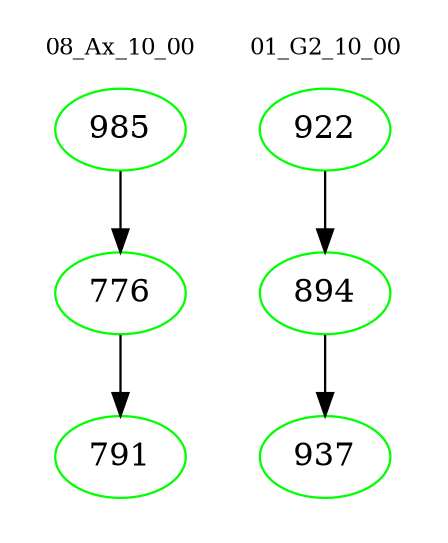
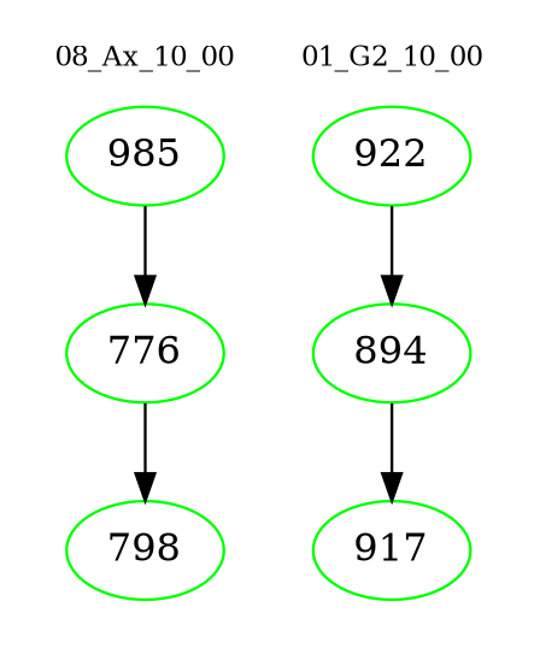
  digraph {
    node [color=green]
    edge [color=black]
    n1 [label=985]
    n2 [label=776]
-   n3 [label=791]
+   n3 [label=798]
    n4 [label=922]
    n5 [label=894]
-   n6 [label=937]
+   n6 [label=917]
    subgraph cluster_1 {
      color=white
      fontsize=10
      label="08_Ax_10_00"
      n1
      n2
      n3
    }
    subgraph cluster_2 {
      color=white
      fontsize=10
      label="01_G2_10_00"
      n4
      n5
      n6
    }
    n1 -> n2
    n2 -> n3
    n4 -> n5
    n5 -> n6
  }
